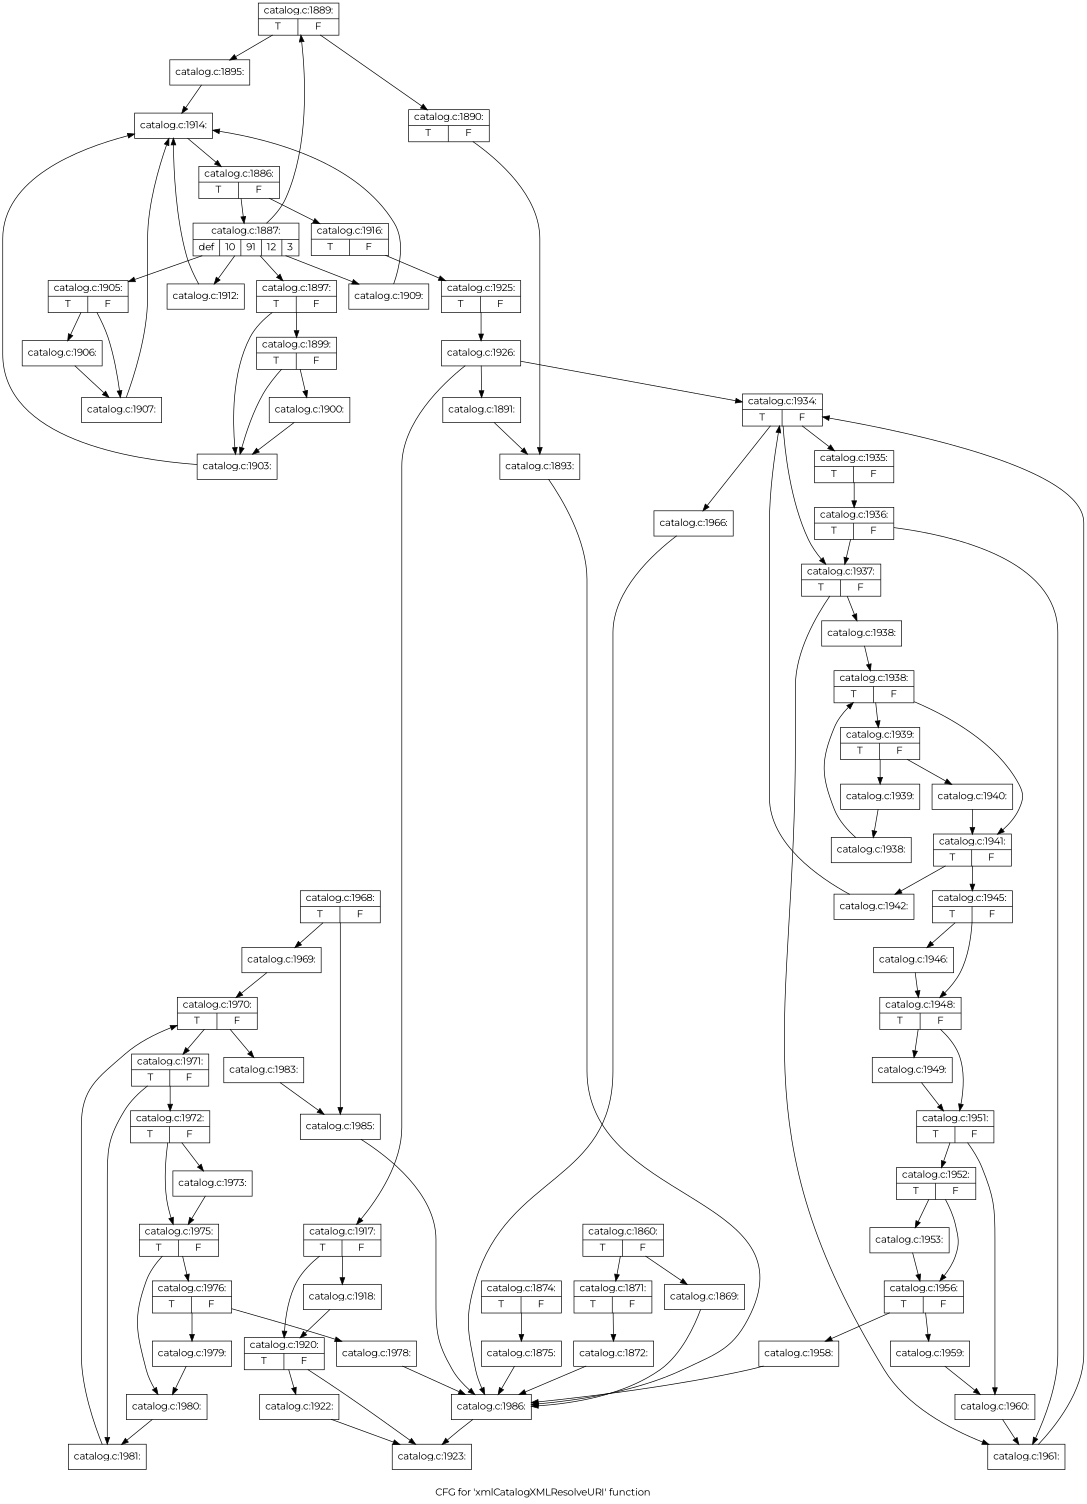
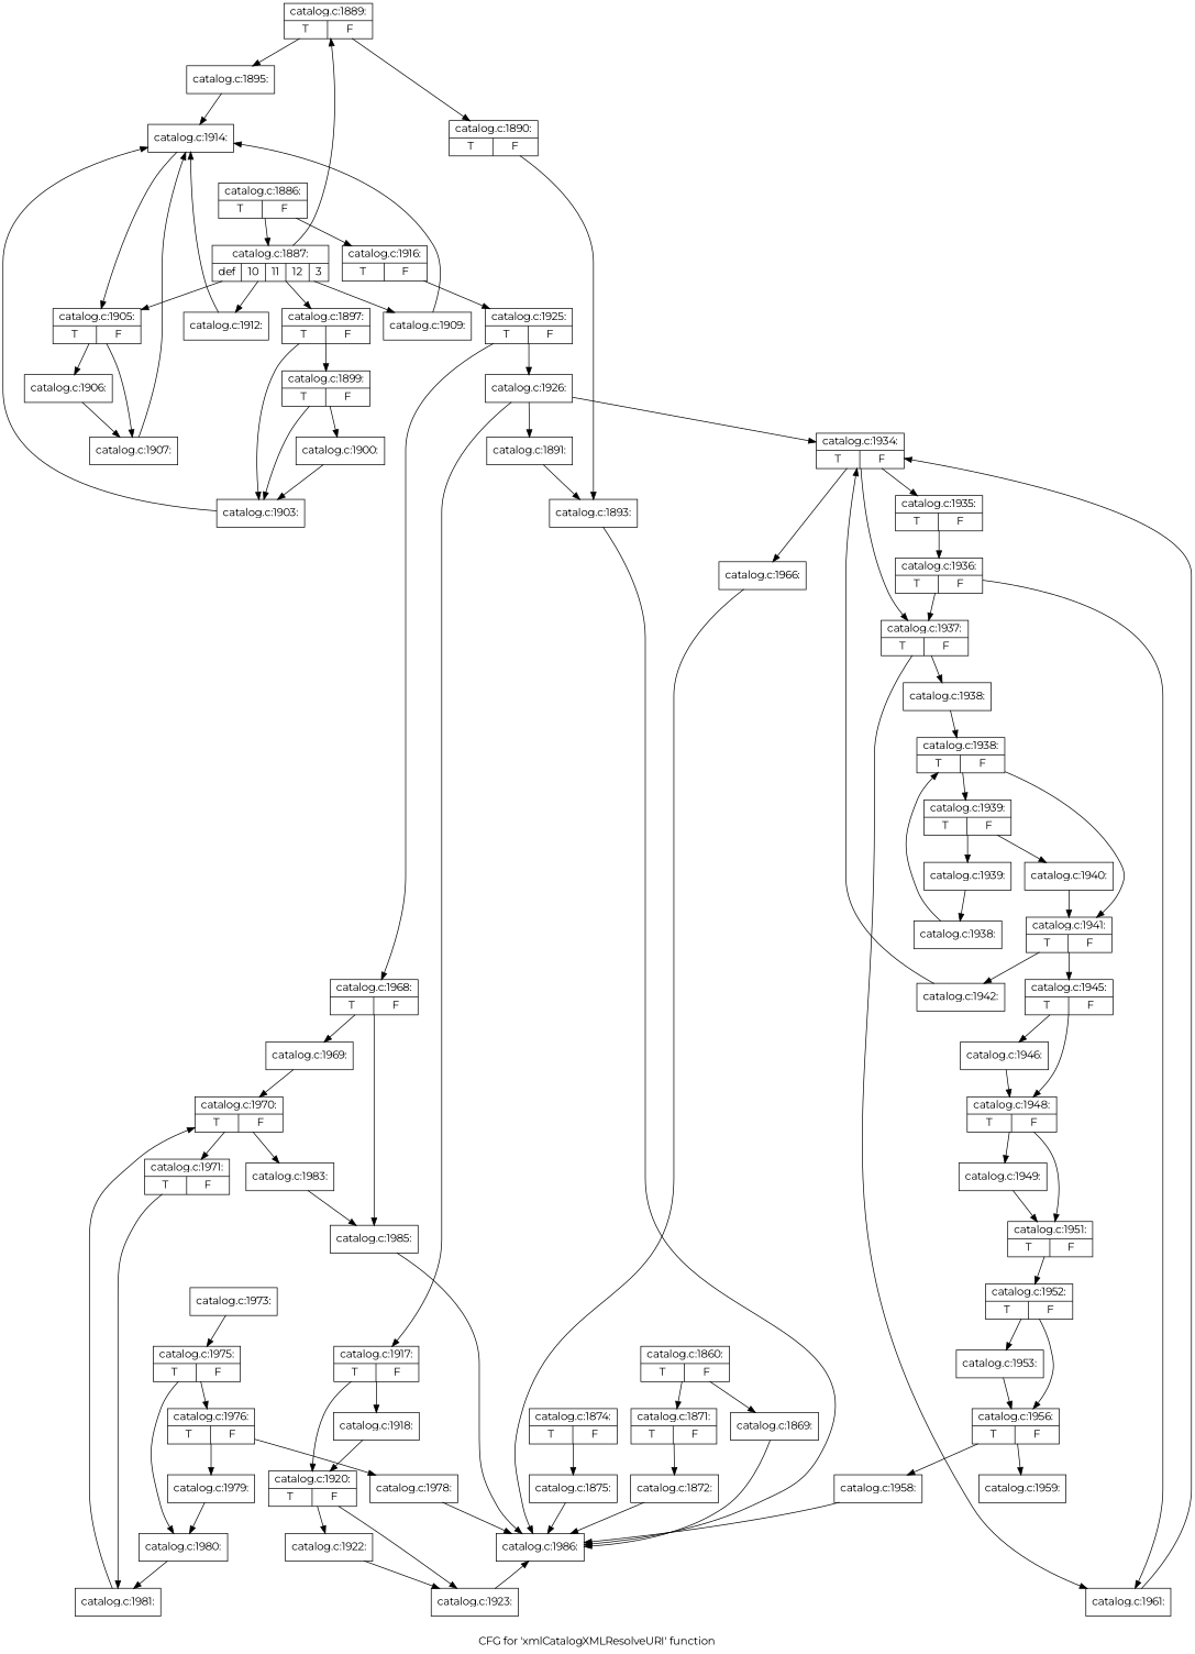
  digraph {
    fontname=Montserrat
    label="CFG for 'xmlCatalogXMLResolveURI' function"
    node [fontname=Montserrat shape=record]
    edge [fontname=Montserrat]
    n1 [label="{catalog.c:1860:|{<s0>T|<s1>F}}"]
    n2 [label="{catalog.c:1869:}"]
    n3 [label="{catalog.c:1871:|{<s0>T|<s1>F}}"]
    n4 [label="{catalog.c:1986:}"]
    n5 [label="{catalog.c:1872:}"]
    n6 [label="{catalog.c:1874:|{<s0>T|<s1>F}}"]
    n7 [label="{catalog.c:1875:}"]
    n8 [label="{catalog.c:1886:|{<s0>T|<s1>F}}"]
-   n9 [label="{catalog.c:1887:|{<s0>def|<s1>10|<s2>91|<s3>12|<s4>3}}"]
+   n9 [label="{catalog.c:1887:|{<s0>def|<s1>10|<s2>11|<s3>12|<s4>3}}"]
    n10 [label="{catalog.c:1916:|{<s0>T|<s1>F}}"]
    n11 [label="{catalog.c:1912:}"]
    n12 [label="{catalog.c:1889:|{<s0>T|<s1>F}}"]
    n13 [label="{catalog.c:1897:|{<s0>T|<s1>F}}"]
    n14 [label="{catalog.c:1905:|{<s0>T|<s1>F}}"]
    n15 [label="{catalog.c:1909:}"]
    n16 [label="{catalog.c:1925:|{<s0>T|<s1>F}}"]
    n17 [label="{catalog.c:1914:}"]
    n18 [label="{catalog.c:1890:|{<s0>T|<s1>F}}"]
    n19 [label="{catalog.c:1895:}"]
    n20 [label="{catalog.c:1899:|{<s0>T|<s1>F}}"]
    n21 [label="{catalog.c:1903:}"]
    n22 [label="{catalog.c:1907:}"]
    n23 [label="{catalog.c:1906:}"]
    n24 [label="{catalog.c:1917:|{<s0>T|<s1>F}}"]
    n25 [label="{catalog.c:1918:}"]
    n26 [label="{catalog.c:1920:|{<s0>T|<s1>F}}"]
    n27 [label="{catalog.c:1926:}"]
    n28 [label="{catalog.c:1968:|{<s0>T|<s1>F}}"]
    n29 [label="{catalog.c:1893:}"]
    n30 [label="{catalog.c:1900:}"]
    n31 [label="{catalog.c:1891:}"]
    n32 [label="{catalog.c:1922:}"]
    n33 [label="{catalog.c:1923:}"]
    n34 [label="{catalog.c:1934:|{<s0>T|<s1>F}}"]
    n35 [label="{catalog.c:1969:}"]
    n36 [label="{catalog.c:1985:}"]
    n37 [label="{catalog.c:1935:|{<s0>T|<s1>F}}"]
    n38 [label="{catalog.c:1966:}"]
    n39 [label="{catalog.c:1937:|{<s0>T|<s1>F}}"]
    n40 [label="{catalog.c:1970:|{<s0>T|<s1>F}}"]
    n41 [label="{catalog.c:1936:|{<s0>T|<s1>F}}"]
    n42 [label="{catalog.c:1961:}"]
    n43 [label="{catalog.c:1938:}"]
    n44 [label="{catalog.c:1938:|{<s0>T|<s1>F}}"]
    n45 [label="{catalog.c:1939:|{<s0>T|<s1>F}}"]
    n46 [label="{catalog.c:1941:|{<s0>T|<s1>F}}"]
    n47 [label="{catalog.c:1940:}"]
    n48 [label="{catalog.c:1939:}"]
    n49 [label="{catalog.c:1942:}"]
    n50 [label="{catalog.c:1945:|{<s0>T|<s1>F}}"]
    n51 [label="{catalog.c:1938:}"]
    n52 [label="{catalog.c:1946:}"]
    n53 [label="{catalog.c:1948:|{<s0>T|<s1>F}}"]
    n54 [label="{catalog.c:1949:}"]
    n55 [label="{catalog.c:1951:|{<s0>T|<s1>F}}"]
    n56 [label="{catalog.c:1952:|{<s0>T|<s1>F}}"]
-   n57 [label="{catalog.c:1960:}"]
    n58 [label="{catalog.c:1953:}"]
    n59 [label="{catalog.c:1956:|{<s0>T|<s1>F}}"]
    n60 [label="{catalog.c:1958:}"]
    n61 [label="{catalog.c:1959:}"]
    n62 [label="{catalog.c:1971:|{<s0>T|<s1>F}}"]
    n63 [label="{catalog.c:1983:}"]
-   n64 [label="{catalog.c:1972:|{<s0>T|<s1>F}}"]
    n65 [label="{catalog.c:1981:}"]
    n66 [label="{catalog.c:1973:}"]
    n67 [label="{catalog.c:1975:|{<s0>T|<s1>F}}"]
    n68 [label="{catalog.c:1976:|{<s0>T|<s1>F}}"]
    n69 [label="{catalog.c:1980:}"]
    n70 [label="{catalog.c:1978:}"]
    n71 [label="{catalog.c:1979:}"]
    n1 -> n2
    n1 -> n3
    n2 -> n4
    n3 -> n5
    n5 -> n4
    n6 -> n7
    n7 -> n4
    n8 -> n9
    n8 -> n10
    n9 -> n11
    n9 -> n12
    n9 -> n13
    n9 -> n14
    n9 -> n15
    n10 -> n16
    n11 -> n17
    n12 -> n18
    n12 -> n19
    n13 -> n20
    n13 -> n21
    n14 -> n22
    n14 -> n23
    n15 -> n17
    n16 -> n27
-   n17 -> n8
+   n16 -> n28
+   n17 -> n14
    n18 -> n29
    n19 -> n17
    n20 -> n21
    n20 -> n30
    n21 -> n17
    n22 -> n17
    n23 -> n22
    n24 -> n25
    n24 -> n26
    n25 -> n26
    n26 -> n32
    n26 -> n33
    n27 -> n24
    n27 -> n31
    n27 -> n34
    n28 -> n35
    n28 -> n36
    n29 -> n4
    n30 -> n21
    n31 -> n29
    n32 -> n33
-   n4 -> n33
+   n33 -> n4
    n34 -> n37
    n34 -> n38
    n34 -> n39
    n35 -> n40
    n36 -> n4
    n37 -> n41
    n38 -> n4
    n39 -> n42
    n39 -> n43
    n40 -> n62
    n40 -> n63
    n41 -> n39
    n41 -> n42
    n42 -> n34
    n43 -> n44
    n44 -> n45
    n44 -> n46
    n45 -> n47
    n45 -> n48
    n46 -> n49
    n46 -> n50
    n47 -> n46
    n48 -> n51
    n49 -> n34
    n50 -> n52
    n50 -> n53
    n51 -> n44
    n52 -> n53
    n53 -> n54
    n53 -> n55
    n54 -> n55
    n55 -> n56
-   n55 -> n57
    n56 -> n58
    n56 -> n59
-   n57 -> n42
    n58 -> n59
    n59 -> n60
    n59 -> n61
    n60 -> n4
-   n61 -> n57
-   n62 -> n64
    n62 -> n65
    n63 -> n36
-   n64 -> n66
-   n64 -> n67
    n65 -> n40
    n66 -> n67
    n67 -> n68
    n67 -> n69
    n68 -> n70
    n68 -> n71
    n69 -> n65
    n70 -> n4
    n71 -> n69
  }
